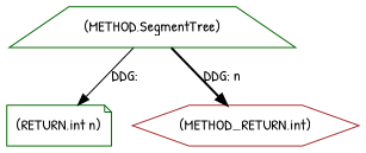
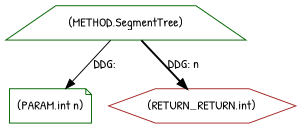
  digraph {
    fontname="Patrick Hand"
    node [color=darkgreen fontname="Patrick Hand"]
    edge [fontname="Patrick Hand"]
    n1 [label="(METHOD,SegmentTree)" shape=trapezium]
-   n2 [label="(RETURN,int n)" shape=note]
-   n3 [color=brown label="(METHOD_RETURN,int)" shape=hexagon]
+   n2 [label="(PARAM,int n)" shape=note]
+   n3 [color=brown label="(RETURN_RETURN,int)" shape=hexagon]
    n1 -> n2 [label="DDG: " style=solid]
    n1 -> n3 [label="DDG: n" style=bold]
  }
